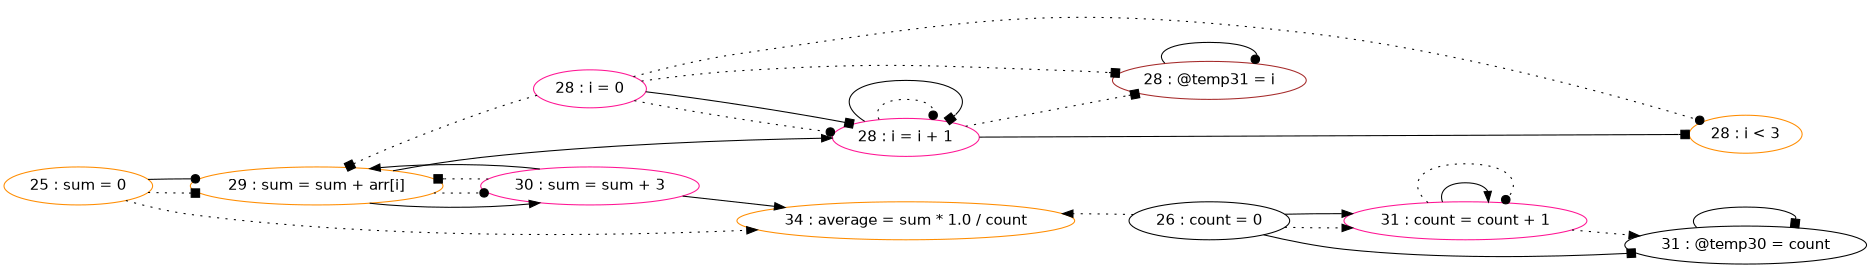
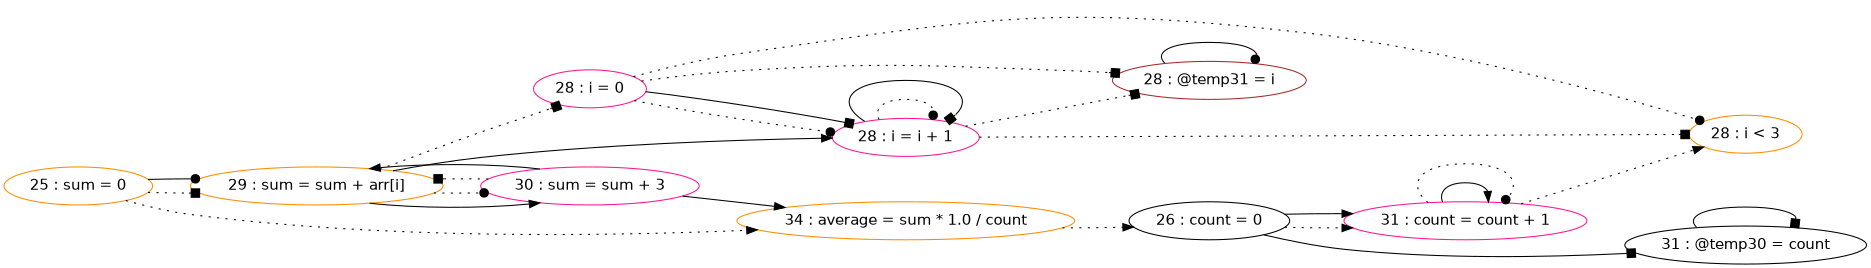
  digraph {
    fontname="DejaVu Sans"
    rankdir=LR
    node [color=darkorange fontname="DejaVu Sans"]
    edge [arrowhead=box fontname="DejaVu Sans" style=dotted]
    "25 : sum = 0"
    "29 : sum = sum + arr[i]"
    "34 : average = sum * 1.0 / count"
    "30 : sum = sum + 3" [color=deeppink]
    "28 : i = i + 1" [color=deeppink]
    "26 : count = 0" [color=black]
    "31 : count = count + 1" [color=deeppink]
    "31 : @temp30 = count" [color=black]
    "28 : i = 0" [color=deeppink]
    "28 : i < 3"
    "28 : @temp31 = i" [color=brown]
    "25 : sum = 0" -> "29 : sum = sum + arr[i]"
    "25 : sum = 0" -> "29 : sum = sum + arr[i]" [arrowhead=dot style=solid]
    "25 : sum = 0" -> "34 : average = sum * 1.0 / count" [arrowhead=normal]
    "29 : sum = sum + arr[i]" -> "30 : sum = sum + 3" [arrowhead=normal style=solid]
    "29 : sum = sum + arr[i]" -> "30 : sum = sum + 3" [arrowhead=dot]
    "29 : sum = sum + arr[i]" -> "28 : i = i + 1" [arrowhead=normal style=solid]
    "30 : sum = sum + 3" -> "29 : sum = sum + arr[i]"
    "30 : sum = sum + 3" -> "29 : sum = sum + arr[i]" [arrowhead=normal style=solid]
    "30 : sum = sum + 3" -> "34 : average = sum * 1.0 / count" [arrowhead=normal style=solid]
    "28 : i = i + 1" -> "28 : i = i + 1" [arrowhead=dot]
    "28 : i = i + 1" -> "28 : i = i + 1" [style=solid]
-   "28 : i = i + 1" -> "28 : i < 3" [style=solid]
+   "28 : i = i + 1" -> "28 : i < 3"
    "28 : i = i + 1" -> "28 : @temp31 = i"
-   "26 : count = 0" -> "34 : average = sum * 1.0 / count" [arrowhead=normal]
+   "34 : average = sum * 1.0 / count" -> "26 : count = 0" [arrowhead=normal]
    "26 : count = 0" -> "31 : count = count + 1" [arrowhead=normal]
    "26 : count = 0" -> "31 : count = count + 1" [arrowhead=normal style=solid]
    "26 : count = 0" -> "31 : @temp30 = count" [style=solid]
    "31 : count = count + 1" -> "31 : count = count + 1" [arrowhead=normal style=solid]
    "31 : count = count + 1" -> "31 : count = count + 1" [arrowhead=dot]
-   "31 : count = count + 1" -> "31 : @temp30 = count" [arrowhead=normal]
+   "31 : count = count + 1" -> "28 : i < 3" [arrowhead=normal]
    "31 : @temp30 = count" -> "31 : @temp30 = count" [style=solid]
-   "28 : i = 0" -> "29 : sum = sum + arr[i]"
+   "29 : sum = sum + arr[i]" -> "28 : i = 0"
    "28 : i = 0" -> "28 : i = i + 1" [arrowhead=dot]
    "28 : i = 0" -> "28 : i = i + 1" [style=solid]
    "28 : i = 0" -> "28 : i < 3" [arrowhead=dot]
    "28 : i = 0" -> "28 : @temp31 = i"
    "28 : @temp31 = i" -> "28 : @temp31 = i" [arrowhead=dot style=solid]
  }
